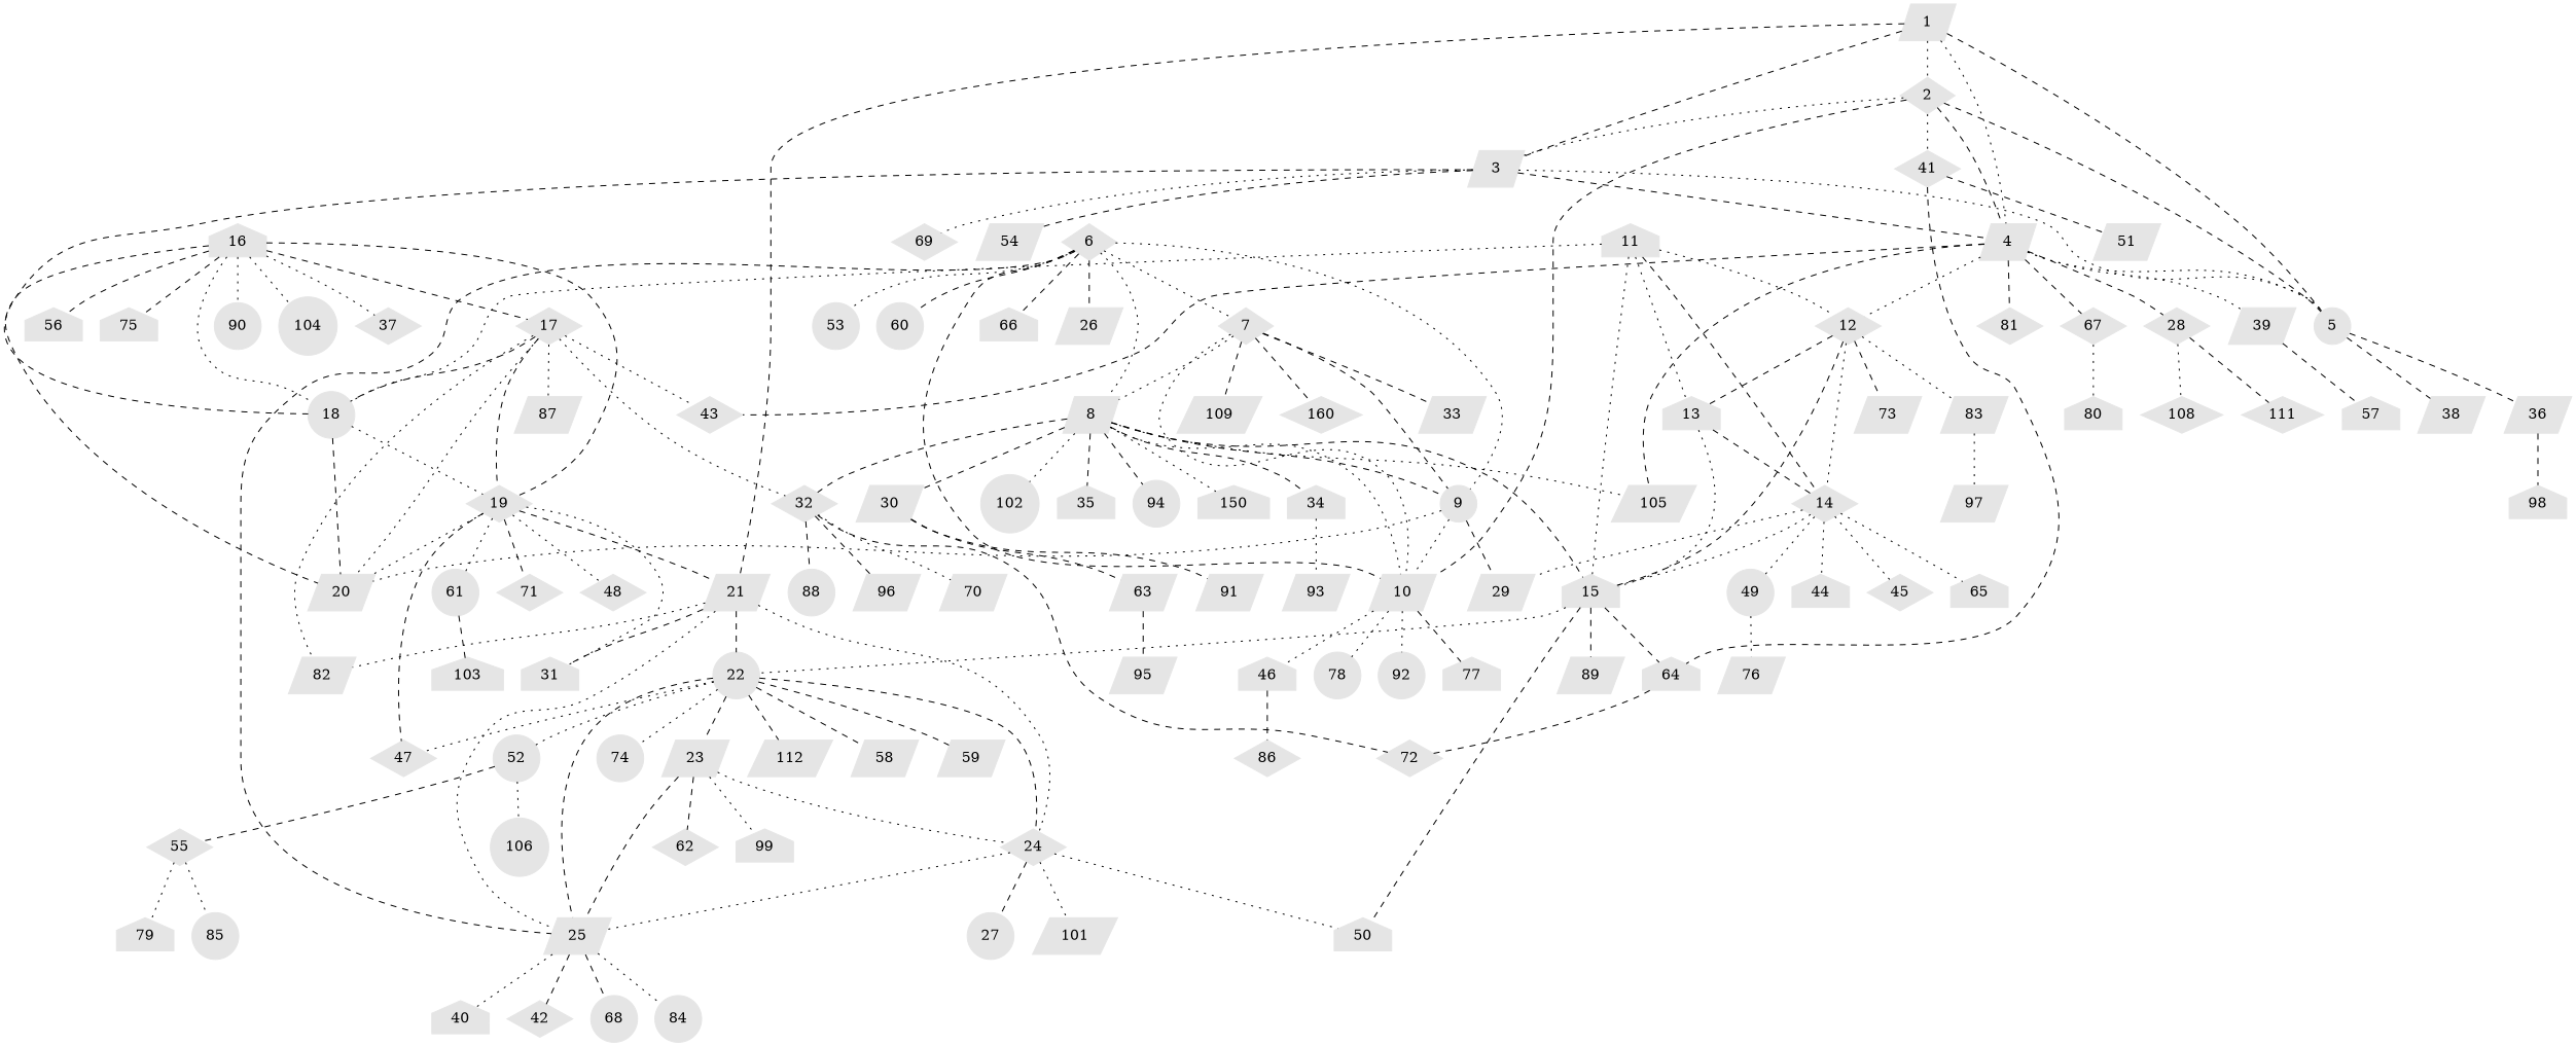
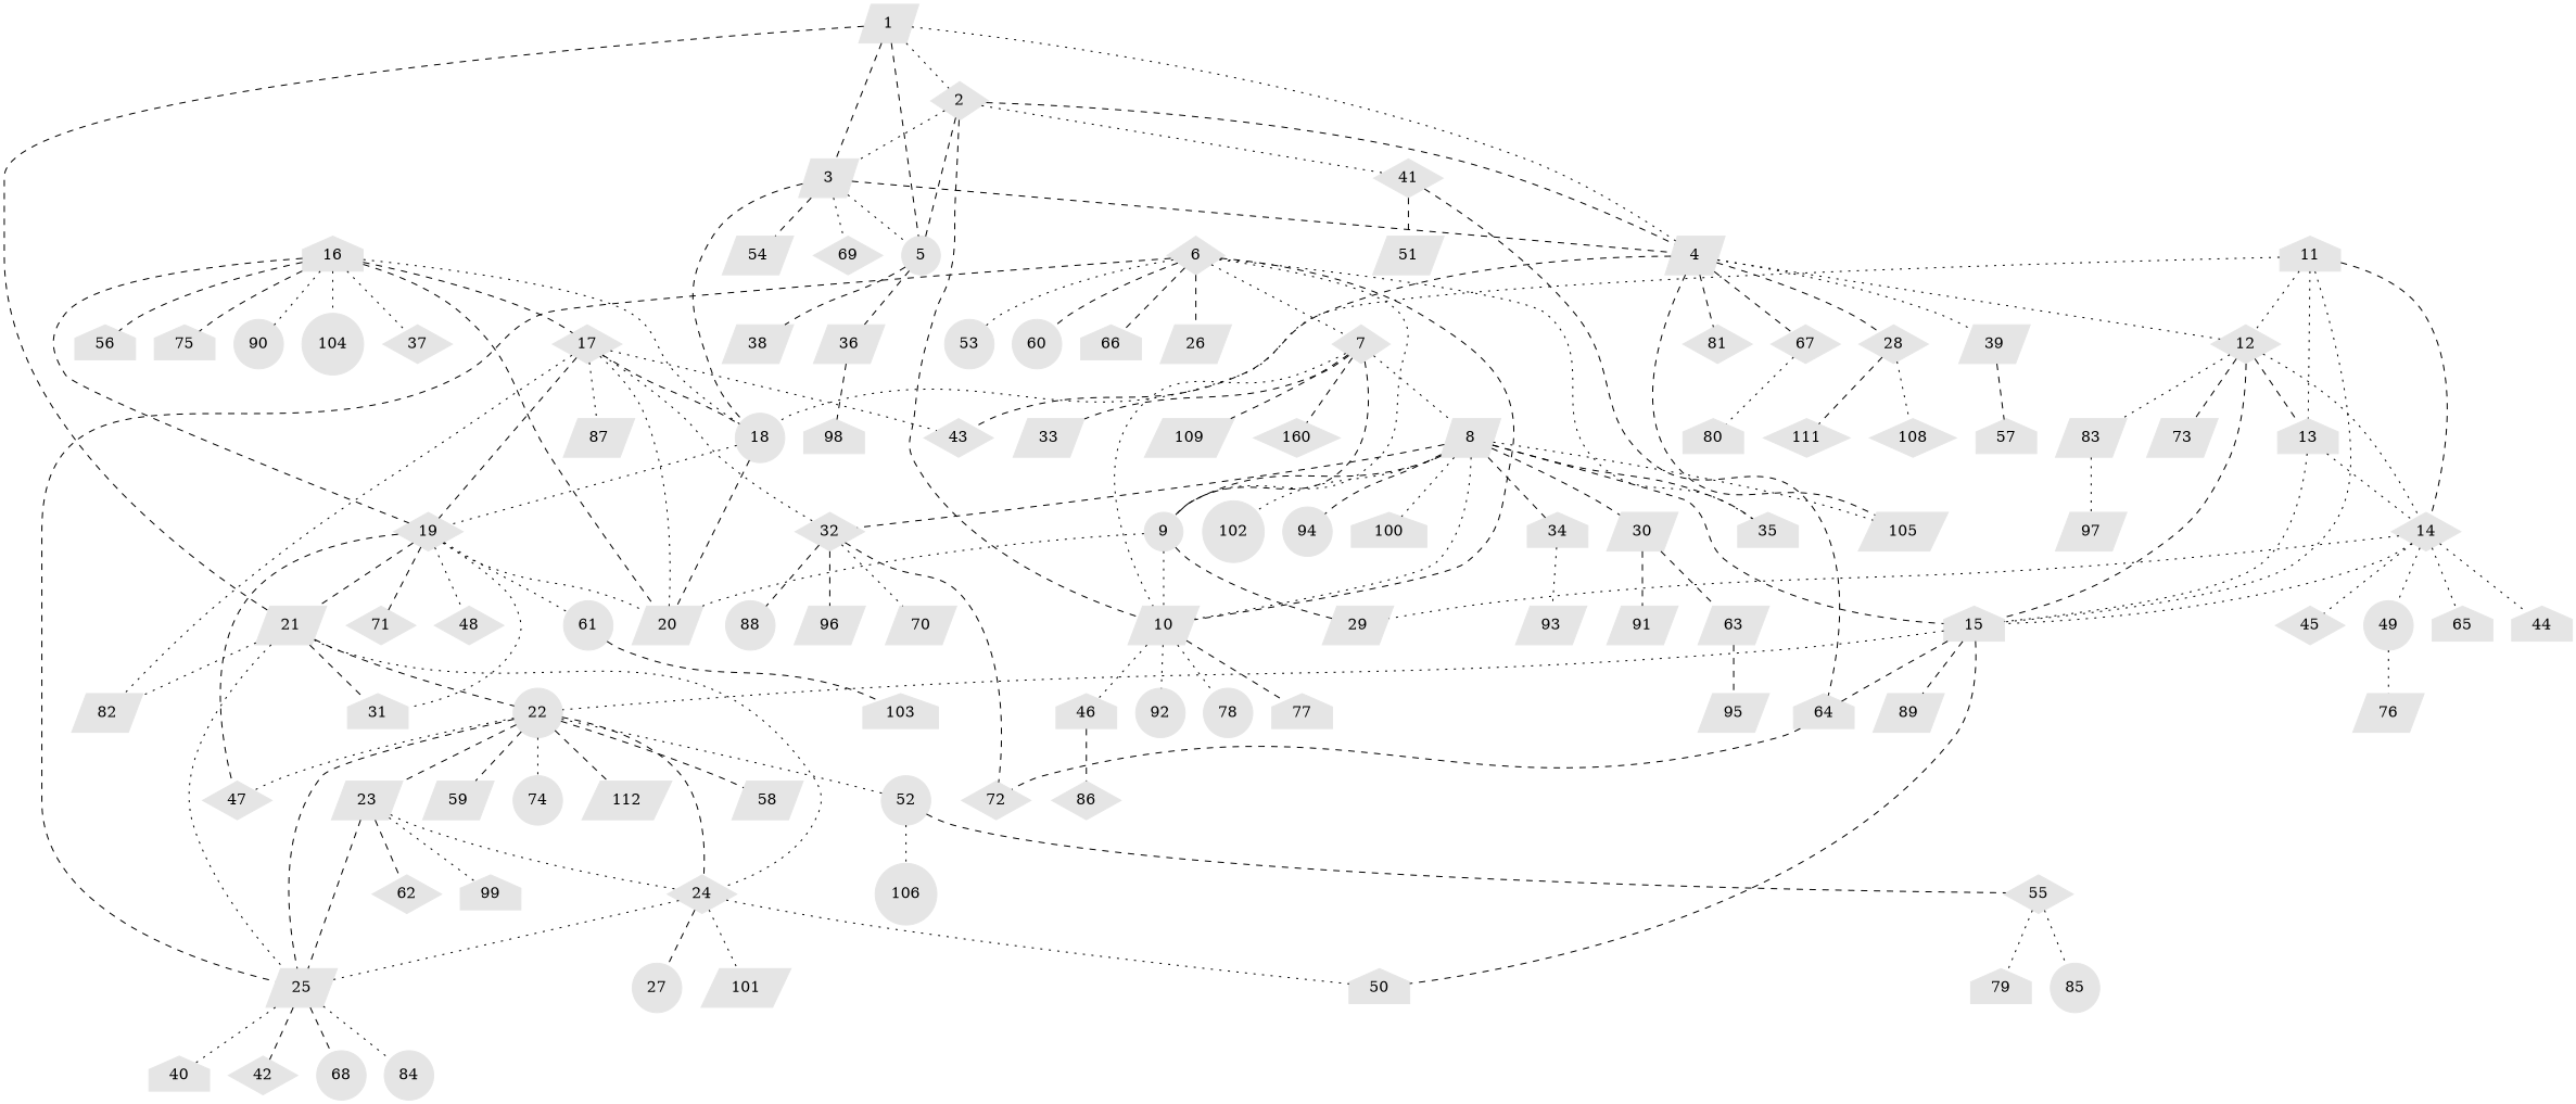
  graph {
    node [color=gray90 shape=parallelogram style=filled]
    edge [style=dashed]
    2 [shape=diamond]
    1
    3
    4
    5 [shape=circle]
    21
    10
    41 [shape=diamond]
    18 [shape=circle]
    54
    69 [shape=diamond]
    12 [shape=diamond]
    28 [shape=diamond]
    39
    43 [shape=diamond]
    67 [shape=diamond]
    81 [shape=diamond]
    105
    36
    38
    25
    22 [shape=circle]
    82
    31 [shape=house]
    24 [shape=diamond]
    46 [shape=house]
    77 [shape=house]
    78 [shape=circle]
    92 [shape=circle]
    64 [shape=house]
    51
    20
    19 [shape=diamond]
    15 [shape=house]
    13 [shape=house]
    14 [shape=diamond]
    73
    83
    108 [shape=diamond]
    111 [shape=diamond]
    57 [shape=house]
    80 [shape=house]
    98 [shape=house]
    6 [shape=diamond]
    7 [shape=diamond]
    8
    9 [shape=circle]
    26
    53 [shape=circle]
    60 [shape=circle]
    66 [shape=house]
    33
    109
    n54 [label=160 shape=diamond]
    30
    32 [shape=diamond]
    34 [shape=house]
    35 [shape=house]
    94 [shape=circle]
-   100 [shape=house label=150]
+   100 [shape=house]
    102 [shape=circle]
    29
    40 [shape=house]
    42 [shape=diamond]
    68 [shape=circle]
    84 [shape=circle]
    50 [shape=house]
    89
    63
    91
    70
    72 [shape=diamond]
    88 [shape=circle]
    96
    93
    86 [shape=diamond]
    11 [shape=house]
    44 [shape=house]
    45 [shape=diamond]
    49 [shape=circle]
    65 [shape=house]
    97
    76
    47 [shape=diamond]
    23
    52 [shape=circle]
    58
    59
    74 [shape=circle]
    112
    16 [shape=house]
    17 [shape=diamond]
    37 [shape=diamond]
    56 [shape=house]
    75 [shape=house]
    90 [shape=circle]
    104 [shape=circle]
    87
    48 [shape=diamond]
    61 [shape=circle]
    71 [shape=diamond]
    103 [shape=house]
    62 [shape=diamond]
    99 [shape=house]
    27 [shape=circle]
    101
    55 [shape=diamond]
    106 [shape=circle]
    95
    79 [shape=house]
    85 [shape=circle]
    2 -- 3 [style=dotted]
    2 -- 4
    2 -- 5
    2 -- 10
    2 -- 41 [style=dotted]
    1 -- 2 [style=dotted]
    1 -- 3
    1 -- 4 [style=dotted]
    1 -- 5
    1 -- 21
    3 -- 4
    3 -- 5 [style=dotted]
    3 -- 18
    3 -- 54
    3 -- 69 [style=dotted]
-   4 -- 5 [style=dotted]
    4 -- 12 [style=dotted]
    4 -- 28
    4 -- 39 [style=dotted]
    4 -- 43
    4 -- 67
    4 -- 81
    4 -- 105
    5 -- 36
    5 -- 38
    21 -- 25 [style=dotted]
    21 -- 22
    21 -- 82 [style=dotted]
    21 -- 31
    21 -- 24 [style=dotted]
    10 -- 46 [style=dotted]
    10 -- 77
    10 -- 78 [style=dotted]
    10 -- 92 [style=dotted]
    41 -- 64
    41 -- 51
    18 -- 20
    18 -- 19 [style=dotted]
    12 -- 15
    12 -- 13
    12 -- 14 [style=dotted]
    12 -- 73
    12 -- 83 [style=dotted]
    28 -- 108 [style=dotted]
    28 -- 111
    39 -- 57
    67 -- 80 [style=dotted]
    36 -- 98
    25 -- 40 [style=dotted]
    25 -- 42
    25 -- 68
    25 -- 84 [style=dotted]
    22 -- 25
    22 -- 24
    22 -- 47 [style=dotted]
    22 -- 23
    22 -- 52 [style=dotted]
    22 -- 58
    22 -- 59
    22 -- 74 [style=dotted]
    22 -- 112
    24 -- 25 [style=dotted]
    24 -- 50 [style=dotted]
    24 -- 27
    24 -- 101 [style=dotted]
    46 -- 86
    64 -- 72
    19 -- 21
    19 -- 31 [style=dotted]
    19 -- 20 [style=dotted]
    19 -- 47
    19 -- 48 [style=dotted]
    19 -- 61 [style=dotted]
    19 -- 71
    15 -- 22 [style=dotted]
    15 -- 64
    15 -- 50
    15 -- 89
    13 -- 15 [style=dotted]
-   13 -- 14
+   13 -- 14 [style=dotted]
    14 -- 15 [style=dotted]
    14 -- 29 [style=dotted]
    14 -- 44 [style=dotted]
    14 -- 45 [style=dotted]
    14 -- 49 [style=dotted]
    14 -- 65 [style=dotted]
    83 -- 97 [style=dotted]
    6 -- 10
    6 -- 25
    6 -- 7 [style=dotted]
-   6 -- 8 [style=dotted]
+   6 -- 35 [style=dotted]
    6 -- 9 [style=dotted]
    6 -- 26
    6 -- 53 [style=dotted]
    6 -- 60
    6 -- 66
    7 -- 10 [style=dotted]
    7 -- 8 [style=dotted]
    7 -- 9
    7 -- 33
    7 -- 109
    7 -- n54
    8 -- 10 [style=dotted]
    8 -- 105 [style=dotted]
    8 -- 15
    8 -- 9
    8 -- 30
    8 -- 32
    8 -- 34
    8 -- 35
    8 -- 94
    8 -- 100 [style=dotted]
    8 -- 102 [style=dotted]
    9 -- 10 [style=dotted]
    9 -- 20 [style=dotted]
    9 -- 29
    30 -- 63
    30 -- 91
    32 -- 70 [style=dotted]
    32 -- 72
    32 -- 88
    32 -- 96
    34 -- 93 [style=dotted]
    63 -- 95
    11 -- 18 [style=dotted]
    11 -- 12 [style=dotted]
    11 -- 15 [style=dotted]
    11 -- 13 [style=dotted]
    11 -- 14
    49 -- 76 [style=dotted]
    23 -- 25
    23 -- 24 [style=dotted]
    23 -- 62
    23 -- 99 [style=dotted]
    52 -- 55
    52 -- 106 [style=dotted]
    16 -- 18 [style=dotted]
    16 -- 20
    16 -- 19
    16 -- 17
    16 -- 37 [style=dotted]
    16 -- 56
    16 -- 75
    16 -- 90 [style=dotted]
    16 -- 104 [style=dotted]
    17 -- 18
    17 -- 43 [style=dotted]
    17 -- 82 [style=dotted]
    17 -- 20 [style=dotted]
    17 -- 19
    17 -- 32 [style=dotted]
    17 -- 87 [style=dotted]
    61 -- 103
    55 -- 79 [style=dotted]
    55 -- 85 [style=dotted]
  }
